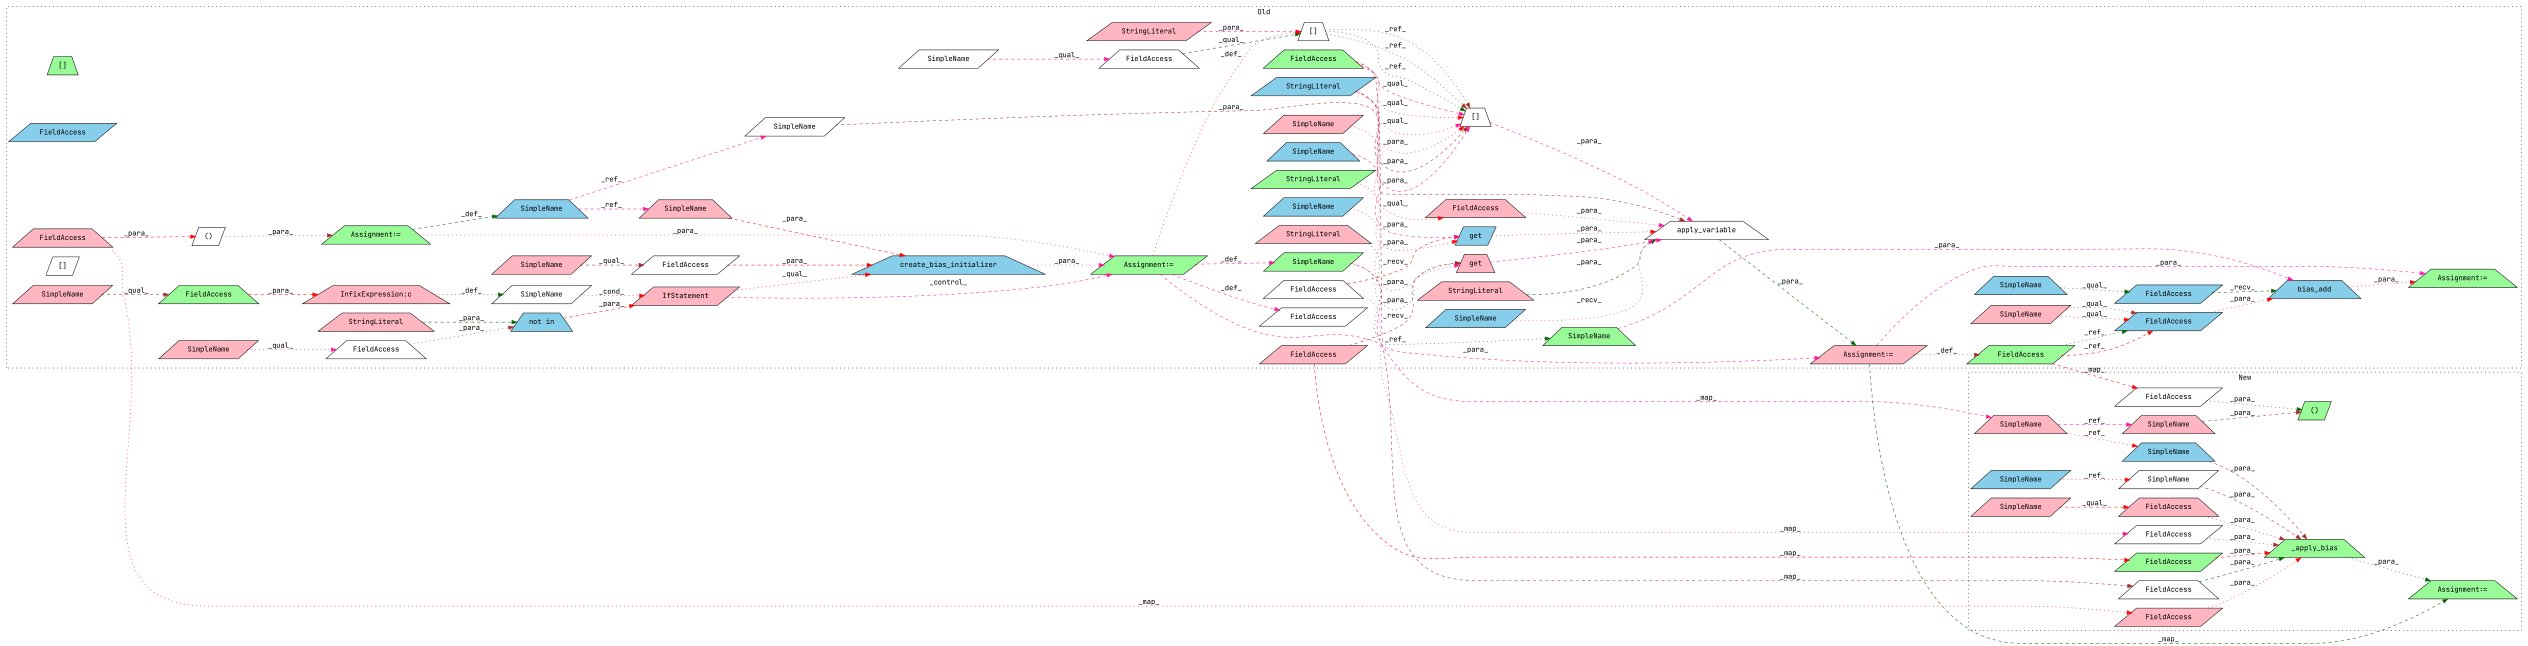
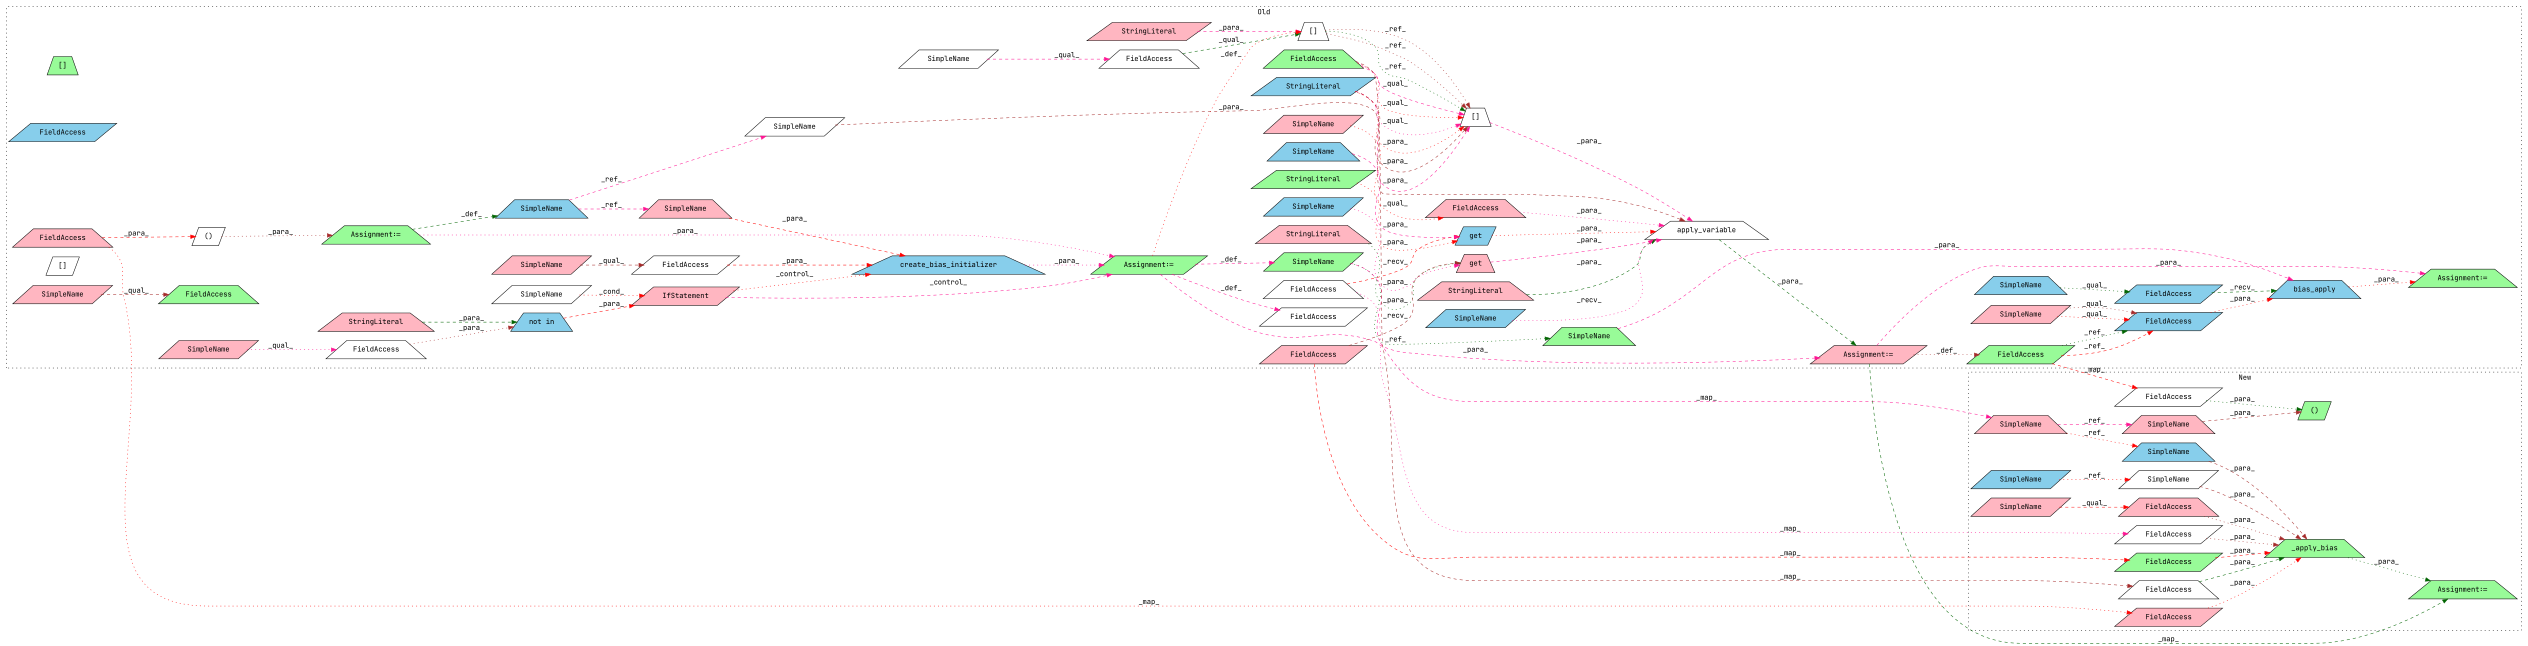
  digraph {
    fontname="JetBrains Mono"
    rankdir=LR
    node [a=42 fillcolor=lightpink fontname="JetBrains Mono" l=7 s="45566,45588" shape=parallelogram style=filled]
    edge [color=red fontname="JetBrains Mono" style=dashed]
    n1 [a=2 fillcolor=white l="19,1" label="[]" s="44909,44931" shape=trapezium]
    n2 [a=32 fillcolor=white l="13,1" label=apply_variable s="45525,45655" shape=trapezium]
    n3 [a=106 fillcolor=white l=45 label="()" s=44384]
    n4 [a=2 fillcolor=palegreen l="19,1" label="[]" shape=trapezium]
    n5 [a=22 fillcolor=skyblue l=13 label=FieldAccess s=45672]
-   n6 [a=32 fillcolor=skyblue l="9,1" label=bias_add s="45686,45728" shape=trapezium]
+   n6 [a=32 fillcolor=skyblue l="9,1" label=bias_apply s="45686,45728" shape=trapezium]
    n7 [fillcolor=skyblue l=10 label=SimpleName s=44368 shape=trapezium]
    n8 [a=32 fillcolor=skyblue l="24,1" label=create_bias_initializer s="44933,44980" shape=trapezium]
-   n9 [a=27 l=4 label="InfixExpression:c" s=44881 shape=trapezium]
    n10 [a=108 fillcolor=skyblue l=29 label="not in" s=44851 shape=trapezium]
    n11 [a=45 l=3 label=StringLiteral s=45538 shape=trapezium]
    n12 [a=45 l=3 label=StringLiteral s=44928]
    n13 [a=45 fillcolor=skyblue l=3 label=StringLiteral s=45585]
    n14 [a=45 l=3 label=StringLiteral s=44851 shape=trapezium]
    n15 [a=22 fillcolor=white l=18 label=FieldAccess s=44862 shape=trapezium]
    n16 [a=22 fillcolor=white l=18 label=FieldAccess s=44909 shape=trapezium]
    n17 [a=22 fillcolor=skyblue label=FieldAccess s=45703]
    n18 [a=22 fillcolor=white l=12 label=FieldAccess s=44968]
    n19 [a=22 l=12 label=FieldAccess s=45553 shape=trapezium]
    n20 [a=22 fillcolor=white l=10 label=FieldAccess s=45176]
    n21 [a=22 fillcolor=palegreen l=14 label=FieldAccess s=44885 shape=trapezium]
    n22 [fillcolor=white label=SimpleName l="" s=""]
    n23 [a=25 l="4,2" label=IfStatement s="44842,44899"]
    n24 [a=32 fillcolor=skyblue l="4,1" label=get s="45642,45654"]
    n25 [a=32 l="4,1" label=get s="45609,45621" shape=trapezium]
    n26 [a=7 fillcolor=palegreen l=6 label="Assignment:=" s=44378 shape=trapezium]
    n27 [a=7 fillcolor=palegreen l=1 label="Assignment:=" s=44932]
    n28 [a=7 fillcolor=palegreen l=1 label="Assignment:=" s=45671 shape=trapezium]
    n29 [a=45 fillcolor=palegreen l=3 label=StringLiteral s=45646]
    n30 [a=45 l=3 label=StringLiteral s=45613 shape=trapezium]
    n31 [fillcolor=palegreen label=SimpleName s=45359]
    n32 [a=22 fillcolor=white l=18 label=FieldAccess s=45623 shape=trapezium]
    n33 [a=22 l=18 label=FieldAccess s=45590]
    n34 [a=22 fillcolor=palegreen label=FieldAccess s=45506]
    n35 [a=22 fillcolor=palegreen l=18 label=FieldAccess s=45566 shape=trapezium]
    n36 [a=22 l=21 label=FieldAccess s=44408 shape=trapezium]
    n37 [a=7 l=1 label="Assignment:=" s=45513]
    n38 [fillcolor=palegreen label=SimpleName s=45695 shape=trapezium]
    n39 [a=2 fillcolor=white l="19,1" label="[]"]
    n40 [fillcolor=skyblue l=10 label=SimpleName s=45514]
    n41 [fillcolor=skyblue l=10 label=SimpleName s=45672 shape=trapezium]
    n42 [a=22 fillcolor=skyblue label=FieldAccess s=45703]
    n43 [a=2 fillcolor=white l="19,1" label="[]" shape=trapezium]
    n44 [l=6 label=SimpleName s=45553]
    n45 [l=6 label=SimpleName s=44968]
    n46 [fillcolor=skyblue l=4 label=SimpleName s=45650 shape=trapezium]
    n47 [fillcolor=skyblue l=4 label=SimpleName s=45617]
    n48 [fillcolor=white l=10 label=SimpleName s=45542]
    n49 [l=10 label=SimpleName s=44957 shape=trapezium]
    n50 [l=4 label=SimpleName s=44885]
    n51 [fillcolor=white l=4 label=SimpleName s=44909]
    n52 [l=4 label=SimpleName s=44862]
    n53 [l=4 label=SimpleName s=45703]
    n54 [a=32 fillcolor=palegreen l="12,1" label=_apply_bias s="44045,44188" shape=trapezium]
    n55 [a=22 l=19 label=FieldAccess s=44072 shape=trapezium]
    n56 [fillcolor=skyblue l=6 label=SimpleName s=42398]
    n57 [label=SimpleName s=43862 shape=trapezium]
    n58 [a=106 fillcolor=palegreen l=27 label="()" s=44016]
    n59 [a=22 fillcolor=white l=18 label=FieldAccess s=44170]
    n60 [a=22 fillcolor=palegreen l=18 label=FieldAccess s=44151]
    n61 [a=22 fillcolor=white label=FieldAccess s=44016]
    n62 [a=22 fillcolor=white l=18 label=FieldAccess s=44132 shape=trapezium]
    n63 [a=22 l=21 label=FieldAccess s=44110]
    n64 [a=7 fillcolor=palegreen l=2 label="Assignment:=" s=44043 shape=trapezium]
    n65 [fillcolor=skyblue label=SimpleName s=44064 shape=trapezium]
    n66 [label=SimpleName s=44036 shape=trapezium]
    n67 [fillcolor=white l=6 label=SimpleName s=44057]
    n68 [l=4 label=SimpleName s=44072]
    subgraph cluster_1 {
      label=Old
      style=dotted
      n1
      n2
      n3
      n4
      n5
      n6
      n7
      n8
-     n9
      n10
      n11
      n12
      n13
      n14
      n15
      n16
      n17
      n18
      n19
      n20
      n21
      n22
      n23
      n24
      n25
      n26
      n27
      n28
      n29
      n30
      n31
      n32
      n33
      n34
      n35
      n36
      n37
      n38
      n39
      n40
      n41
      n42
      n43
      n44
      n45
      n46
      n47
      n48
      n49
      n50
      n51
      n52
      n53
    }
    subgraph cluster_2 {
      label=New
      style=dotted
      n54
      n55
      n56
      n57
      n58
      n59
      n60
      n61
      n62
      n63
      n64
      n65
      n66
      n67
      n68
    }
    n1 -> n43 [color=brown label=_ref_ style=dotted]
    n1 -> n43 [color=brown label=_ref_ style=dotted]
    n1 -> n43 [color=darkgreen label=_ref_ style=dotted]
    n2 -> n37 [color=darkgreen label=_para_]
    n3 -> n26 [color=brown label=_para_ style=dotted]
    n5 -> n6 [color=darkgreen label=_recv_]
    n6 -> n28 [label=_para_ style=dotted]
    n7 -> n48 [color=deeppink label=_ref_]
    n7 -> n49 [color=deeppink label=_ref_]
    n8 -> n27 [color=deeppink label=_para_ style=dotted]
-   n9 -> n22 [color=darkgreen label=_def_ style=dotted]
    n10 -> n23 [label=_para_]
    n11 -> n2 [color=darkgreen label=_para_]
    n12 -> n1 [color=deeppink label=_para_]
    n13 -> n43 [color=deeppink label=_para_]
    n13 -> n43 [color=brown label=_para_]
    n13 -> n43 [label=_para_ style=dotted]
    n14 -> n10 [color=darkgreen label=_para_]
    n15 -> n10 [color=brown label=_para_ style=dotted]
    n16 -> n1 [color=darkgreen label=_qual_]
    n18 -> n8 [label=_para_]
    n19 -> n2 [color=deeppink label=_para_ style=dotted]
-   n21 -> n9 [label=_para_]
    n22 -> n23 [label=_cond_ style=dotted]
-   n23 -> n8 [label=_qual_ style=dotted]
+   n23 -> n8 [label=_control_ style=dotted]
    n23 -> n27 [color=deeppink label=_control_]
    n24 -> n2 [label=_para_ style=dotted]
    n25 -> n2 [color=deeppink label=_para_]
    n26 -> n7 [color=darkgreen label=_def_]
    n26 -> n27 [color=deeppink label=_para_ style=dotted]
    n27 -> n1 [label=_def_ style=dotted]
    n27 -> n20 [color=deeppink label=_def_]
    n27 -> n31 [color=deeppink label=_def_]
    n27 -> n37 [color=deeppink label=_para_]
    n29 -> n24 [label=_para_ style=dotted]
    n30 -> n25 [color=darkgreen label=_para_ style=dotted]
    n31 -> n38 [color=darkgreen label=_ref_ style=dotted]
    n31 -> n57 [color=deeppink label=_map_]
    n32 -> n24 [label=_recv_]
    n32 -> n59 [color=deeppink label=_map_ style=dotted]
    n33 -> n25 [color=brown label=_recv_]
    n33 -> n60 [label=_map_]
    n34 -> n42 [color=darkgreen label=_ref_ style=dotted]
    n34 -> n42 [label=_ref_]
    n34 -> n61 [label=_map_]
    n35 -> n43 [label=_qual_ style=dotted]
    n35 -> n43 [color=deeppink label=_qual_]
    n35 -> n43 [color=deeppink label=_qual_ style=dotted]
    n35 -> n62 [color=brown label=_map_]
    n36 -> n3 [label=_para_]
    n36 -> n63 [label=_map_ style=dotted]
    n37 -> n28 [color=deeppink label=_para_]
    n37 -> n34 [color=brown label=_def_ style=dotted]
    n37 -> n64 [color=darkgreen label=_map_]
    n38 -> n6 [color=deeppink label=_para_]
    n40 -> n2 [color=deeppink label=_recv_ style=dotted]
    n41 -> n5 [color=darkgreen label=_qual_ style=dotted]
    n42 -> n6 [label=_para_ style=dotted]
    n43 -> n2 [color=deeppink label=_para_]
    n44 -> n19 [label=_qual_ style=dotted]
    n45 -> n18 [color=brown label=_qual_]
    n46 -> n24 [color=deeppink label=_para_]
    n47 -> n25 [color=deeppink label=_para_ style=dotted]
    n48 -> n2 [color=brown label=_para_]
    n49 -> n8 [label=_para_]
    n50 -> n21 [color=brown label=_qual_]
    n51 -> n16 [color=deeppink label=_qual_]
    n52 -> n15 [color=deeppink label=_qual_ style=dotted]
    n53 -> n42 [label=_qual_ style=dotted]
    n53 -> n42 [color=brown label=_qual_ style=dotted]
    n54 -> n64 [color=darkgreen label=_para_ style=dotted]
    n55 -> n54 [color=brown label=_para_ style=dotted]
    n56 -> n67 [label=_ref_ style=dotted]
    n57 -> n65 [label=_ref_ style=dotted]
    n57 -> n66 [color=deeppink label=_ref_]
    n59 -> n54 [color=brown label=_para_ style=dotted]
    n60 -> n54 [label=_para_]
    n61 -> n58 [color=darkgreen label=_para_ style=dotted]
    n62 -> n54 [color=darkgreen label=_para_]
    n63 -> n54 [label=_para_ style=dotted]
    n65 -> n54 [color=brown label=_para_]
    n66 -> n58 [color=brown label=_para_]
    n67 -> n54 [color=brown label=_para_]
    n68 -> n55 [label=_qual_]
  }
